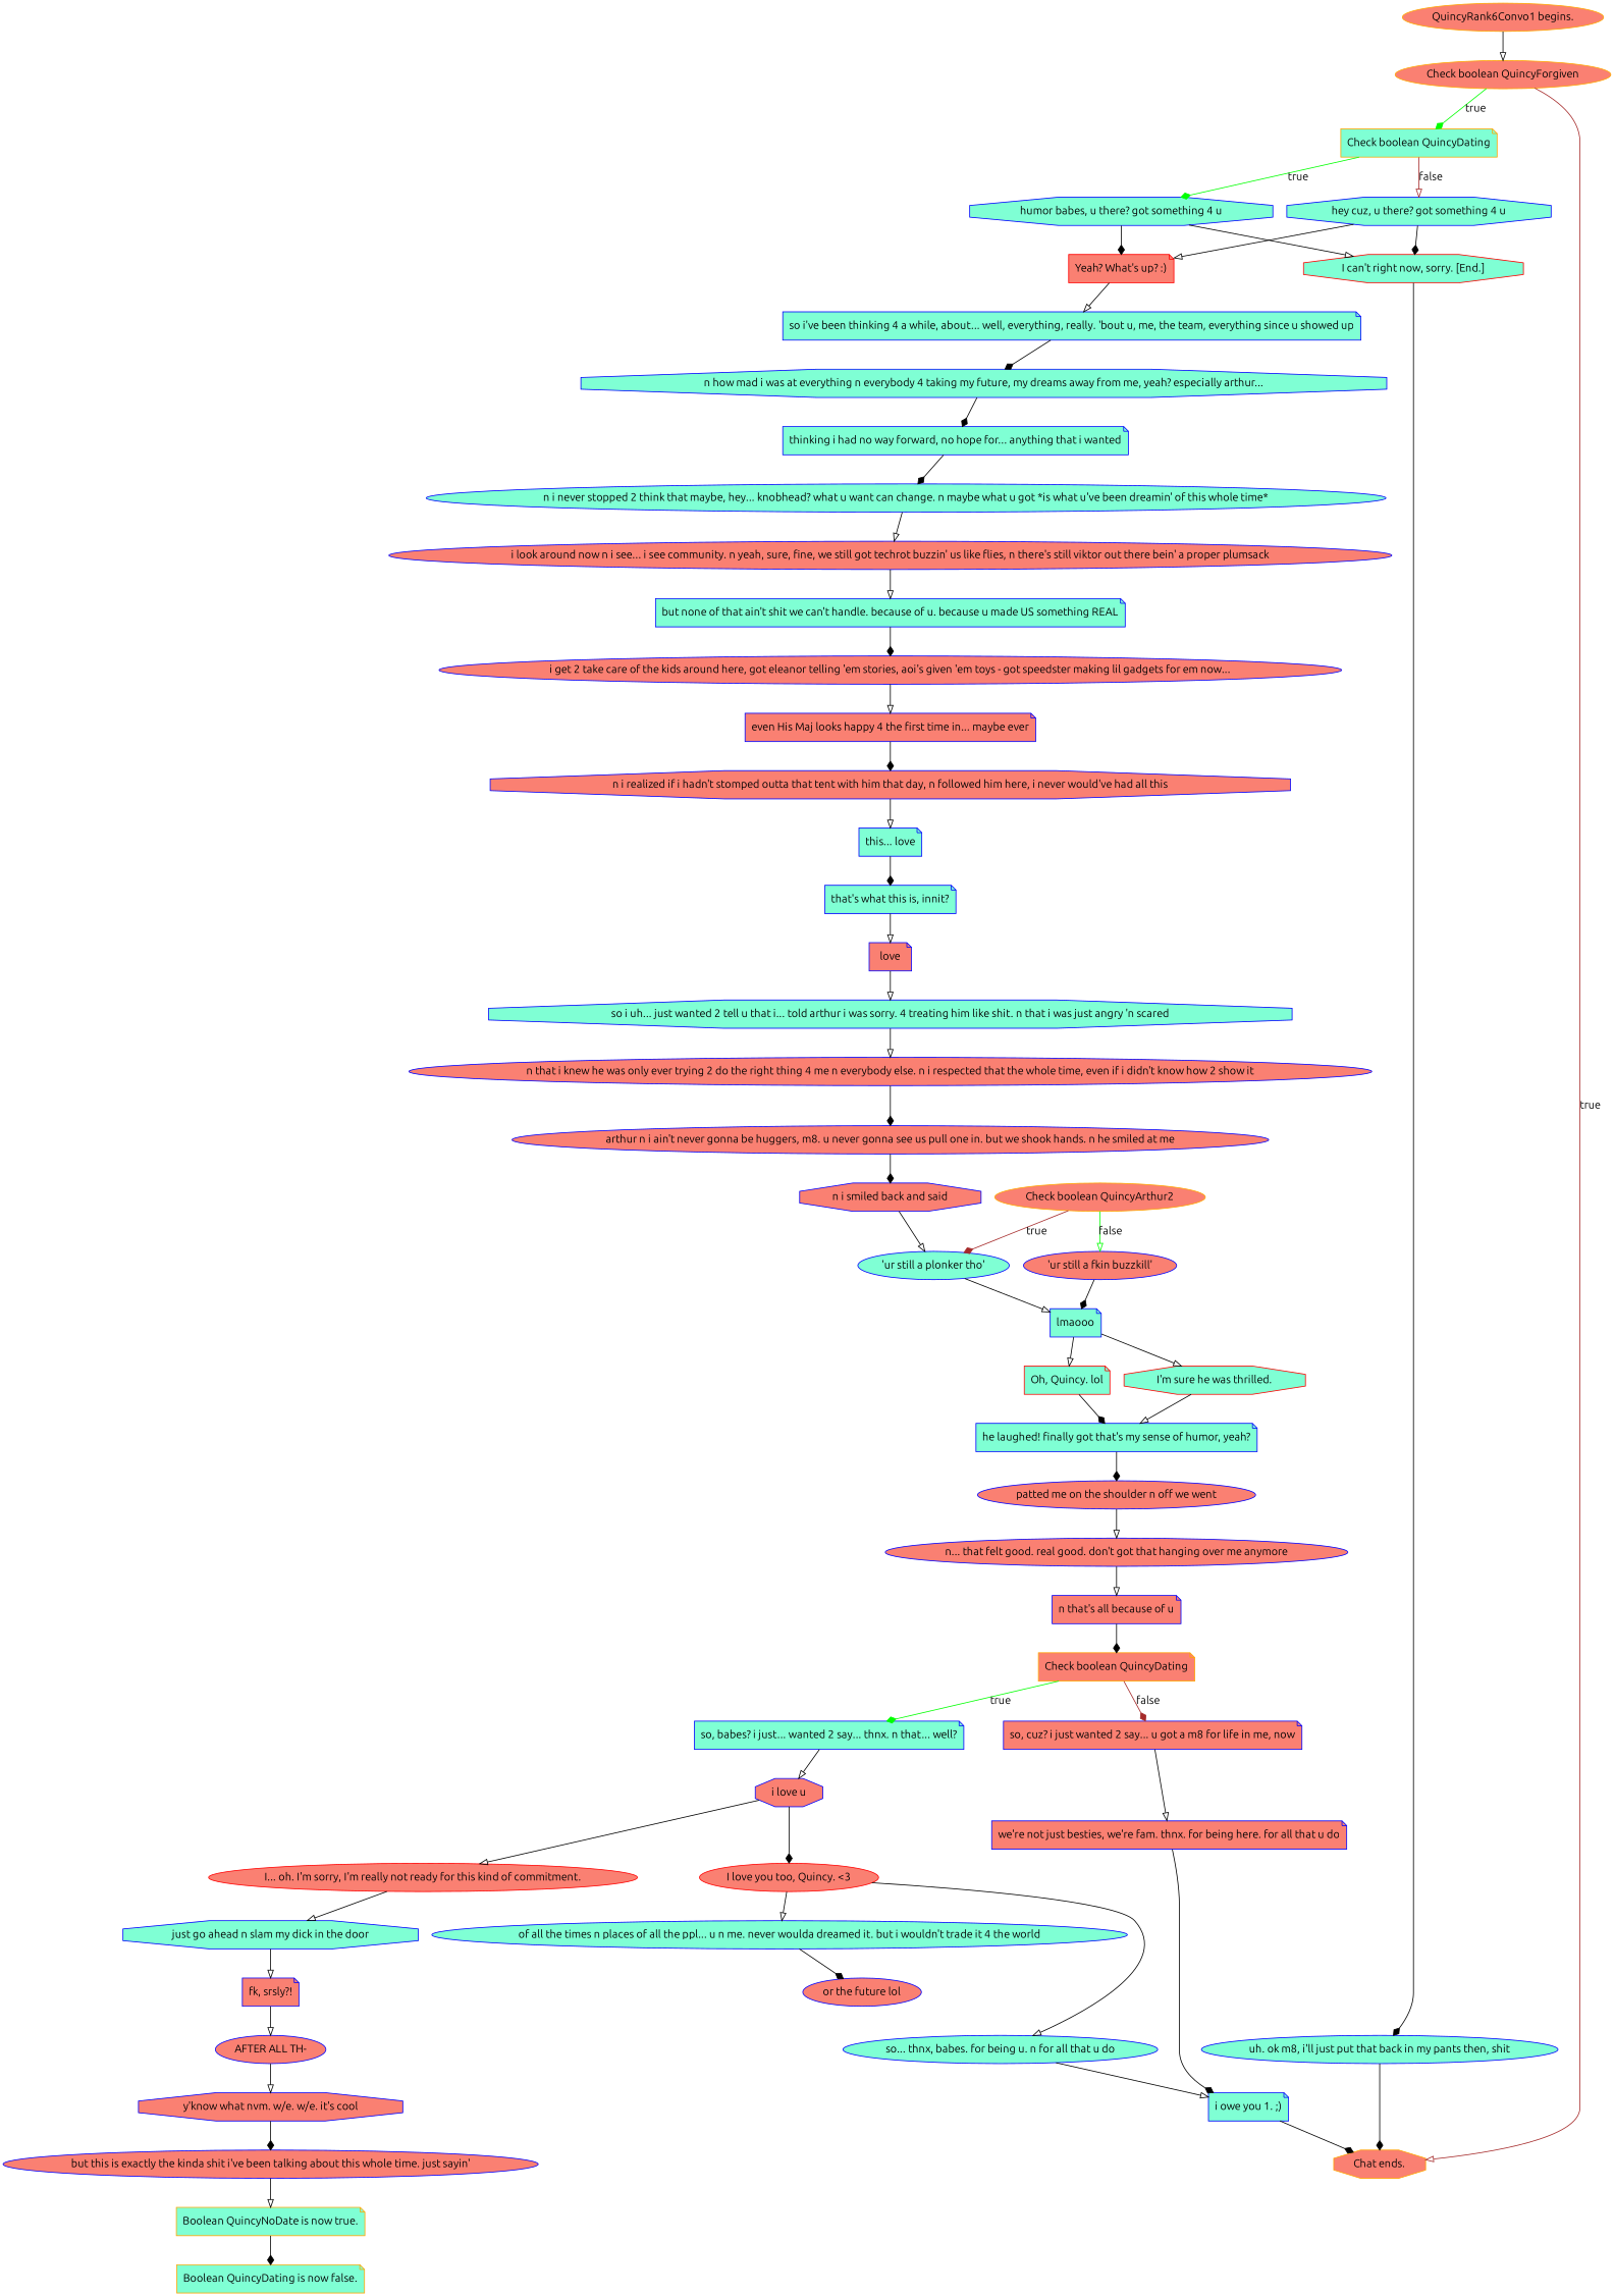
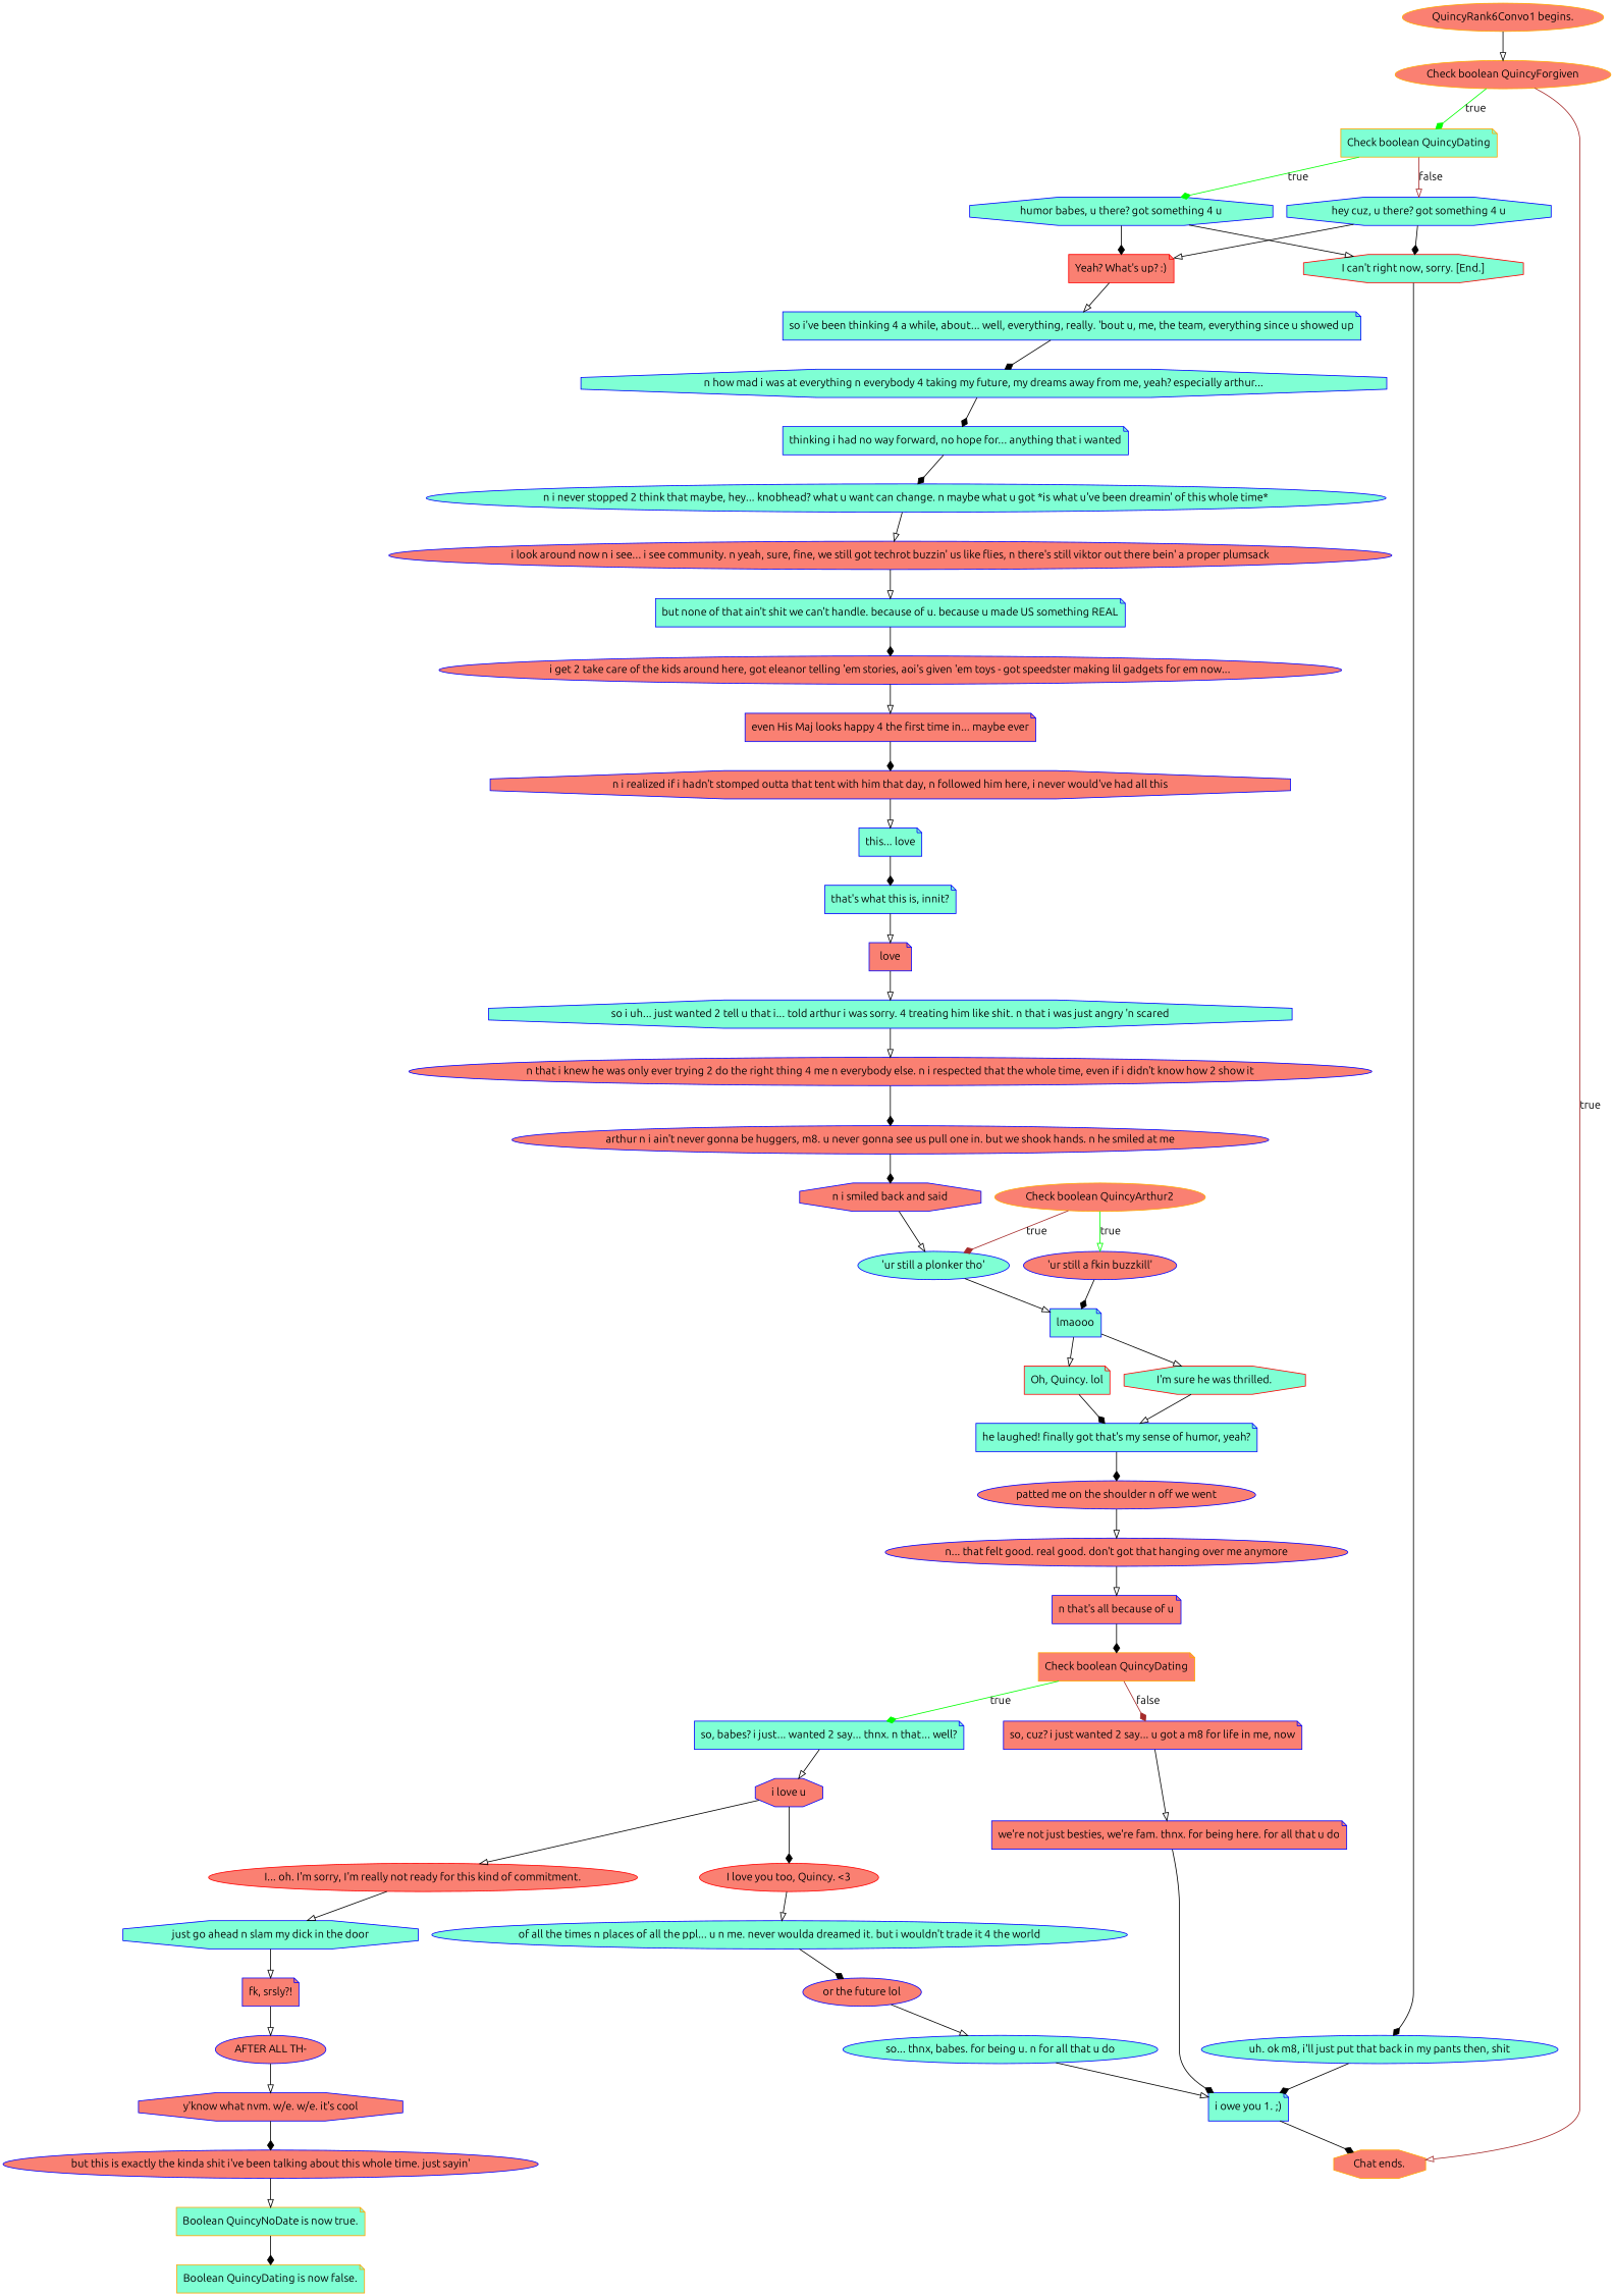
  digraph {
    fontname=Ubuntu
    node [color=blue fillcolor=salmon fontname=Ubuntu shape=note style=filled]
    edge [arrowhead=onormal fontname=Ubuntu]
    "QuincyRank6Convo1 begins." [color=orange shape=ellipse]
    n2 [color=orange label="Check boolean QuincyForgiven" shape=ellipse]
    n3 [color=orange fillcolor=aquamarine label="Check boolean QuincyDating"]
    "Chat ends." [color=orange shape=octagon]
    n5 [fillcolor=aquamarine label="humor babes, u there? got something 4 u" shape=octagon]
    n6 [fillcolor=aquamarine label="hey cuz, u there? got something 4 u" shape=octagon]
    n7 [color=red label="Yeah? What's up? :)"]
    n8 [color=red fillcolor=aquamarine label="I can't right now, sorry. [End.]" shape=octagon]
    n9 [fillcolor=aquamarine label="so i've been thinking 4 a while, about... well, everything, really. 'bout u, me, the team, everything since u showed up"]
    n10 [fillcolor=aquamarine label="uh. ok m8, i'll just put that back in my pants then, shit" shape=ellipse]
    n11 [fillcolor=aquamarine label="n how mad i was at everything n everybody 4 taking my future, my dreams away from me, yeah? especially arthur..." shape=octagon]
    n12 [fillcolor=aquamarine label="thinking i had no way forward, no hope for... anything that i wanted"]
    n13 [fillcolor=aquamarine label="n i never stopped 2 think that maybe, hey... knobhead? what u want can change. n maybe what u got *is what u've been dreamin' of this whole time*" shape=ellipse]
    n14 [label="i look around now n i see... i see community. n yeah, sure, fine, we still got techrot buzzin' us like flies, n there's still viktor out there bein' a proper plumsack" shape=ellipse]
    n15 [fillcolor=aquamarine label="but none of that ain't shit we can't handle. because of u. because u made US something REAL"]
    n16 [label="i get 2 take care of the kids around here, got eleanor telling 'em stories, aoi's given 'em toys - got speedster making lil gadgets for em now..." shape=ellipse]
    n17 [label="even His Maj looks happy 4 the first time in... maybe ever"]
    n18 [label="n i realized if i hadn't stomped outta that tent with him that day, n followed him here, i never would've had all this" shape=octagon]
    n19 [fillcolor=aquamarine label="this... love"]
    n20 [fillcolor=aquamarine label="that's what this is, innit?"]
    n21 [label=love]
    n22 [fillcolor=aquamarine label="so i uh... just wanted 2 tell u that i... told arthur i was sorry. 4 treating him like shit. n that i was just angry 'n scared" shape=octagon]
    n23 [label="n that i knew he was only ever trying 2 do the right thing 4 me n everybody else. n i respected that the whole time, even if i didn't know how 2 show it" shape=ellipse]
    n24 [label="arthur n i ain't never gonna be huggers, m8. u never gonna see us pull one in. but we shook hands. n he smiled at me" shape=ellipse]
    n25 [label="n i smiled back and said" shape=octagon]
    n26 [fillcolor=aquamarine label="'ur still a plonker tho'" shape=ellipse]
    n27 [color=orange label="Check boolean QuincyArthur2" shape=ellipse]
    n28 [label="'ur still a fkin buzzkill'" shape=ellipse]
    n29 [fillcolor=aquamarine label=lmaooo]
    n30 [color=red fillcolor=aquamarine label="Oh, Quincy. lol"]
    n31 [color=red fillcolor=aquamarine label="I'm sure he was thrilled." shape=octagon]
    n32 [fillcolor=aquamarine label="he laughed! finally got that's my sense of humor, yeah?"]
    n33 [label="patted me on the shoulder n off we went" shape=ellipse]
    n34 [label="n... that felt good. real good. don't got that hanging over me anymore" shape=ellipse]
    n35 [label="n that's all because of u"]
    n36 [color=orange label="Check boolean QuincyDating"]
    n37 [fillcolor=aquamarine label="so, babes? i just... wanted 2 say... thnx. n that... well?"]
    n38 [label="so, cuz? i just wanted 2 say... u got a m8 for life in me, now"]
    n39 [label="i love u" shape=octagon]
    n40 [label="we're not just besties, we're fam. thnx. for being here. for all that u do"]
    n41 [color=red label="I love you too, Quincy. <3" shape=ellipse]
    n42 [color=red label="I... oh. I'm sorry, I'm really not ready for this kind of commitment." shape=ellipse]
    n43 [fillcolor=aquamarine label="i owe you 1. ;)"]
    n44 [fillcolor=aquamarine label="of all the times n places of all the ppl... u n me. never woulda dreamed it. but i wouldn't trade it 4 the world" shape=ellipse]
    n45 [fillcolor=aquamarine label="just go ahead n slam my dick in the door" shape=octagon]
    n46 [label="or the future lol" shape=ellipse]
    n47 [label="fk, srsly?!"]
    n48 [fillcolor=aquamarine label="so... thnx, babes. for being u. n for all that u do" shape=ellipse]
    n49 [label="AFTER ALL TH-" shape=ellipse]
    n50 [label="y'know what nvm. w/e. w/e. it's cool" shape=octagon]
    n51 [label="but this is exactly the kinda shit i've been talking about this whole time. just sayin'" shape=ellipse]
    n52 [color=orange fillcolor=aquamarine label="Boolean QuincyNoDate is now true."]
    n53 [color=orange fillcolor=aquamarine label="Boolean QuincyDating is now false."]
    "QuincyRank6Convo1 begins." -> n2
    n2 -> n3 [arrowhead=diamond color=green label=true]
    n2 -> "Chat ends." [color=brown label=true]
    n3 -> n5 [arrowhead=diamond color=green label=true]
    n3 -> n6 [color=brown label=false]
    n5 -> n7 [arrowhead=diamond]
    n5 -> n8
    n6 -> n7
    n6 -> n8 [arrowhead=diamond]
    n7 -> n9
    n8 -> n10 [arrowhead=diamond]
    n9 -> n11 [arrowhead=diamond]
-   n10 -> "Chat ends." [arrowhead=diamond]
+   n10 -> n43 [arrowhead=diamond]
    n11 -> n12 [arrowhead=diamond]
    n12 -> n13 [arrowhead=diamond]
    n13 -> n14
    n14 -> n15
    n15 -> n16 [arrowhead=diamond]
    n16 -> n17
    n17 -> n18 [arrowhead=diamond]
    n18 -> n19
    n19 -> n20 [arrowhead=diamond]
    n20 -> n21
    n21 -> n22
    n22 -> n23
    n23 -> n24 [arrowhead=diamond]
    n24 -> n25 [arrowhead=diamond]
    n25 -> n26
    n26 -> n29
    n27 -> n26 [arrowhead=diamond color=brown label=true]
-   n27 -> n28 [color=green label=false]
+   n27 -> n28 [color=green label=true]
    n28 -> n29 [arrowhead=diamond]
    n29 -> n30
    n29 -> n31
    n30 -> n32 [arrowhead=diamond]
    n31 -> n32
    n32 -> n33 [arrowhead=diamond]
    n33 -> n34
    n34 -> n35
    n35 -> n36 [arrowhead=diamond]
    n36 -> n37 [arrowhead=diamond color=green label=true]
    n36 -> n38 [arrowhead=diamond color=brown label=false]
    n37 -> n39
    n38 -> n40
    n39 -> n41 [arrowhead=diamond]
    n39 -> n42
    n40 -> n43 [arrowhead=diamond]
    n41 -> n44
    n42 -> n45
    n43 -> "Chat ends." [arrowhead=diamond]
    n44 -> n46 [arrowhead=diamond]
    n45 -> n47
-   n41 -> n48
+   n46 -> n48
    n47 -> n49
    n48 -> n43
    n49 -> n50
    n50 -> n51 [arrowhead=diamond]
    n51 -> n52
    n52 -> n53 [arrowhead=diamond]
  }
